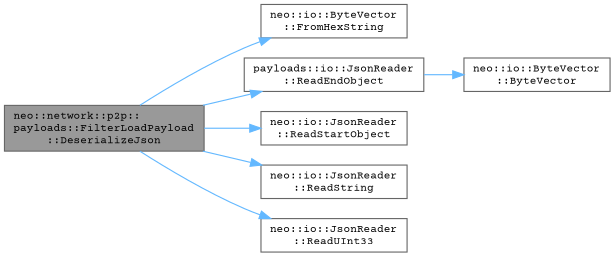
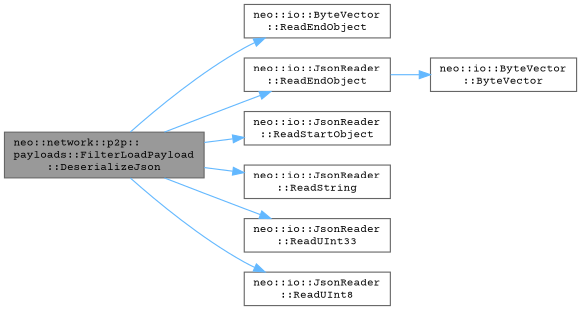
  digraph {
    fontname="Courier Prime"
    rankdir=LR
    node [color=grey40 fillcolor=white fontname="Courier Prime" fontsize=10 shape=box style=filled]
    edge [color=steelblue1 fontname="Courier Prime" fontsize=10 labelfontname=Helvetica labelfontsize=10 style=solid]
    n1 [color=gray40 fillcolor=grey60 fontcolor=black height=0.2 label="neo::network::p2p::\lpayloads::FilterLoadPayload\l::DeserializeJson" width=0.4]
-   n2 [height=0.2 label="neo::io::ByteVector\l::FromHexString" width=0.4]
-   n3 [height=0.2 label="payloads::io::JsonReader\l::ReadEndObject" width=0.4]
+   n2 [height=0.2 label="neo::io::ByteVector\l::ReadEndObject" width=0.4]
+   n3 [height=0.2 label="neo::io::JsonReader\l::ReadEndObject" width=0.4]
    n4 [height=0.2 label="neo::io::JsonReader\l::ReadStartObject" width=0.4]
    n5 [height=0.2 label="neo::io::JsonReader\l::ReadString" width=0.4]
    n6 [height=0.2 label="neo::io::JsonReader\l::ReadUInt33" width=0.4]
+   n7 [height=0.2 label="neo::io::JsonReader\l::ReadUInt8" width=0.4]
    n8 [height=0.2 label="neo::io::ByteVector\l::ByteVector" width=0.4]
    n1 -> n2
    n1 -> n3
    n1 -> n4
    n1 -> n5
    n1 -> n6
+   n1 -> n7
    n3 -> n8
  }
